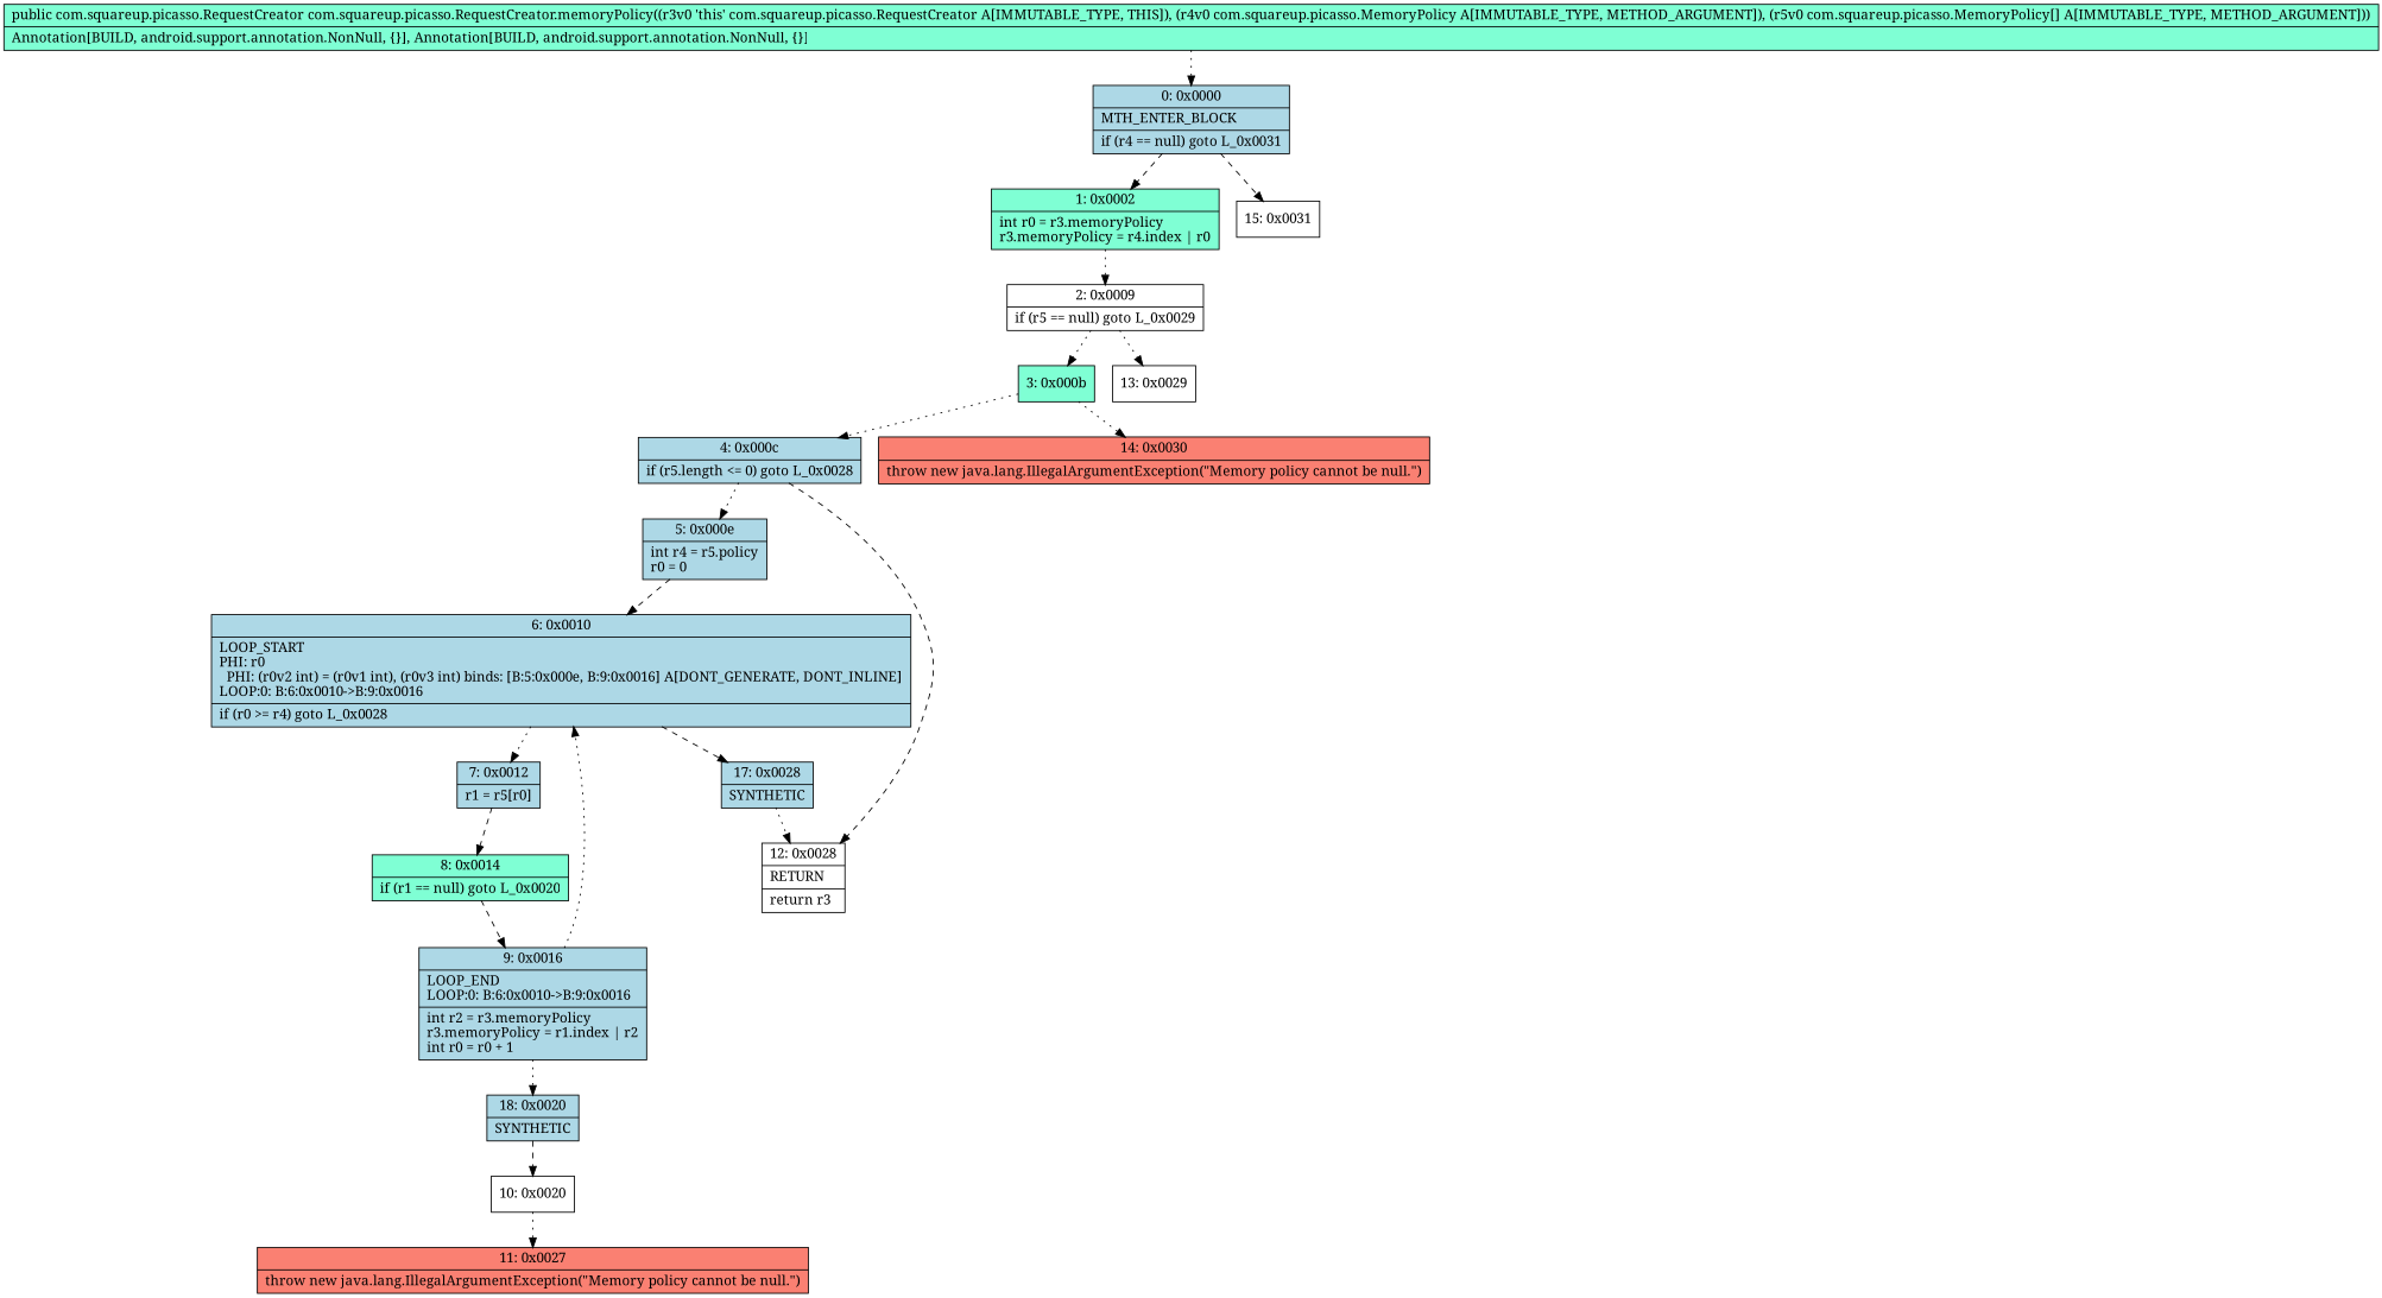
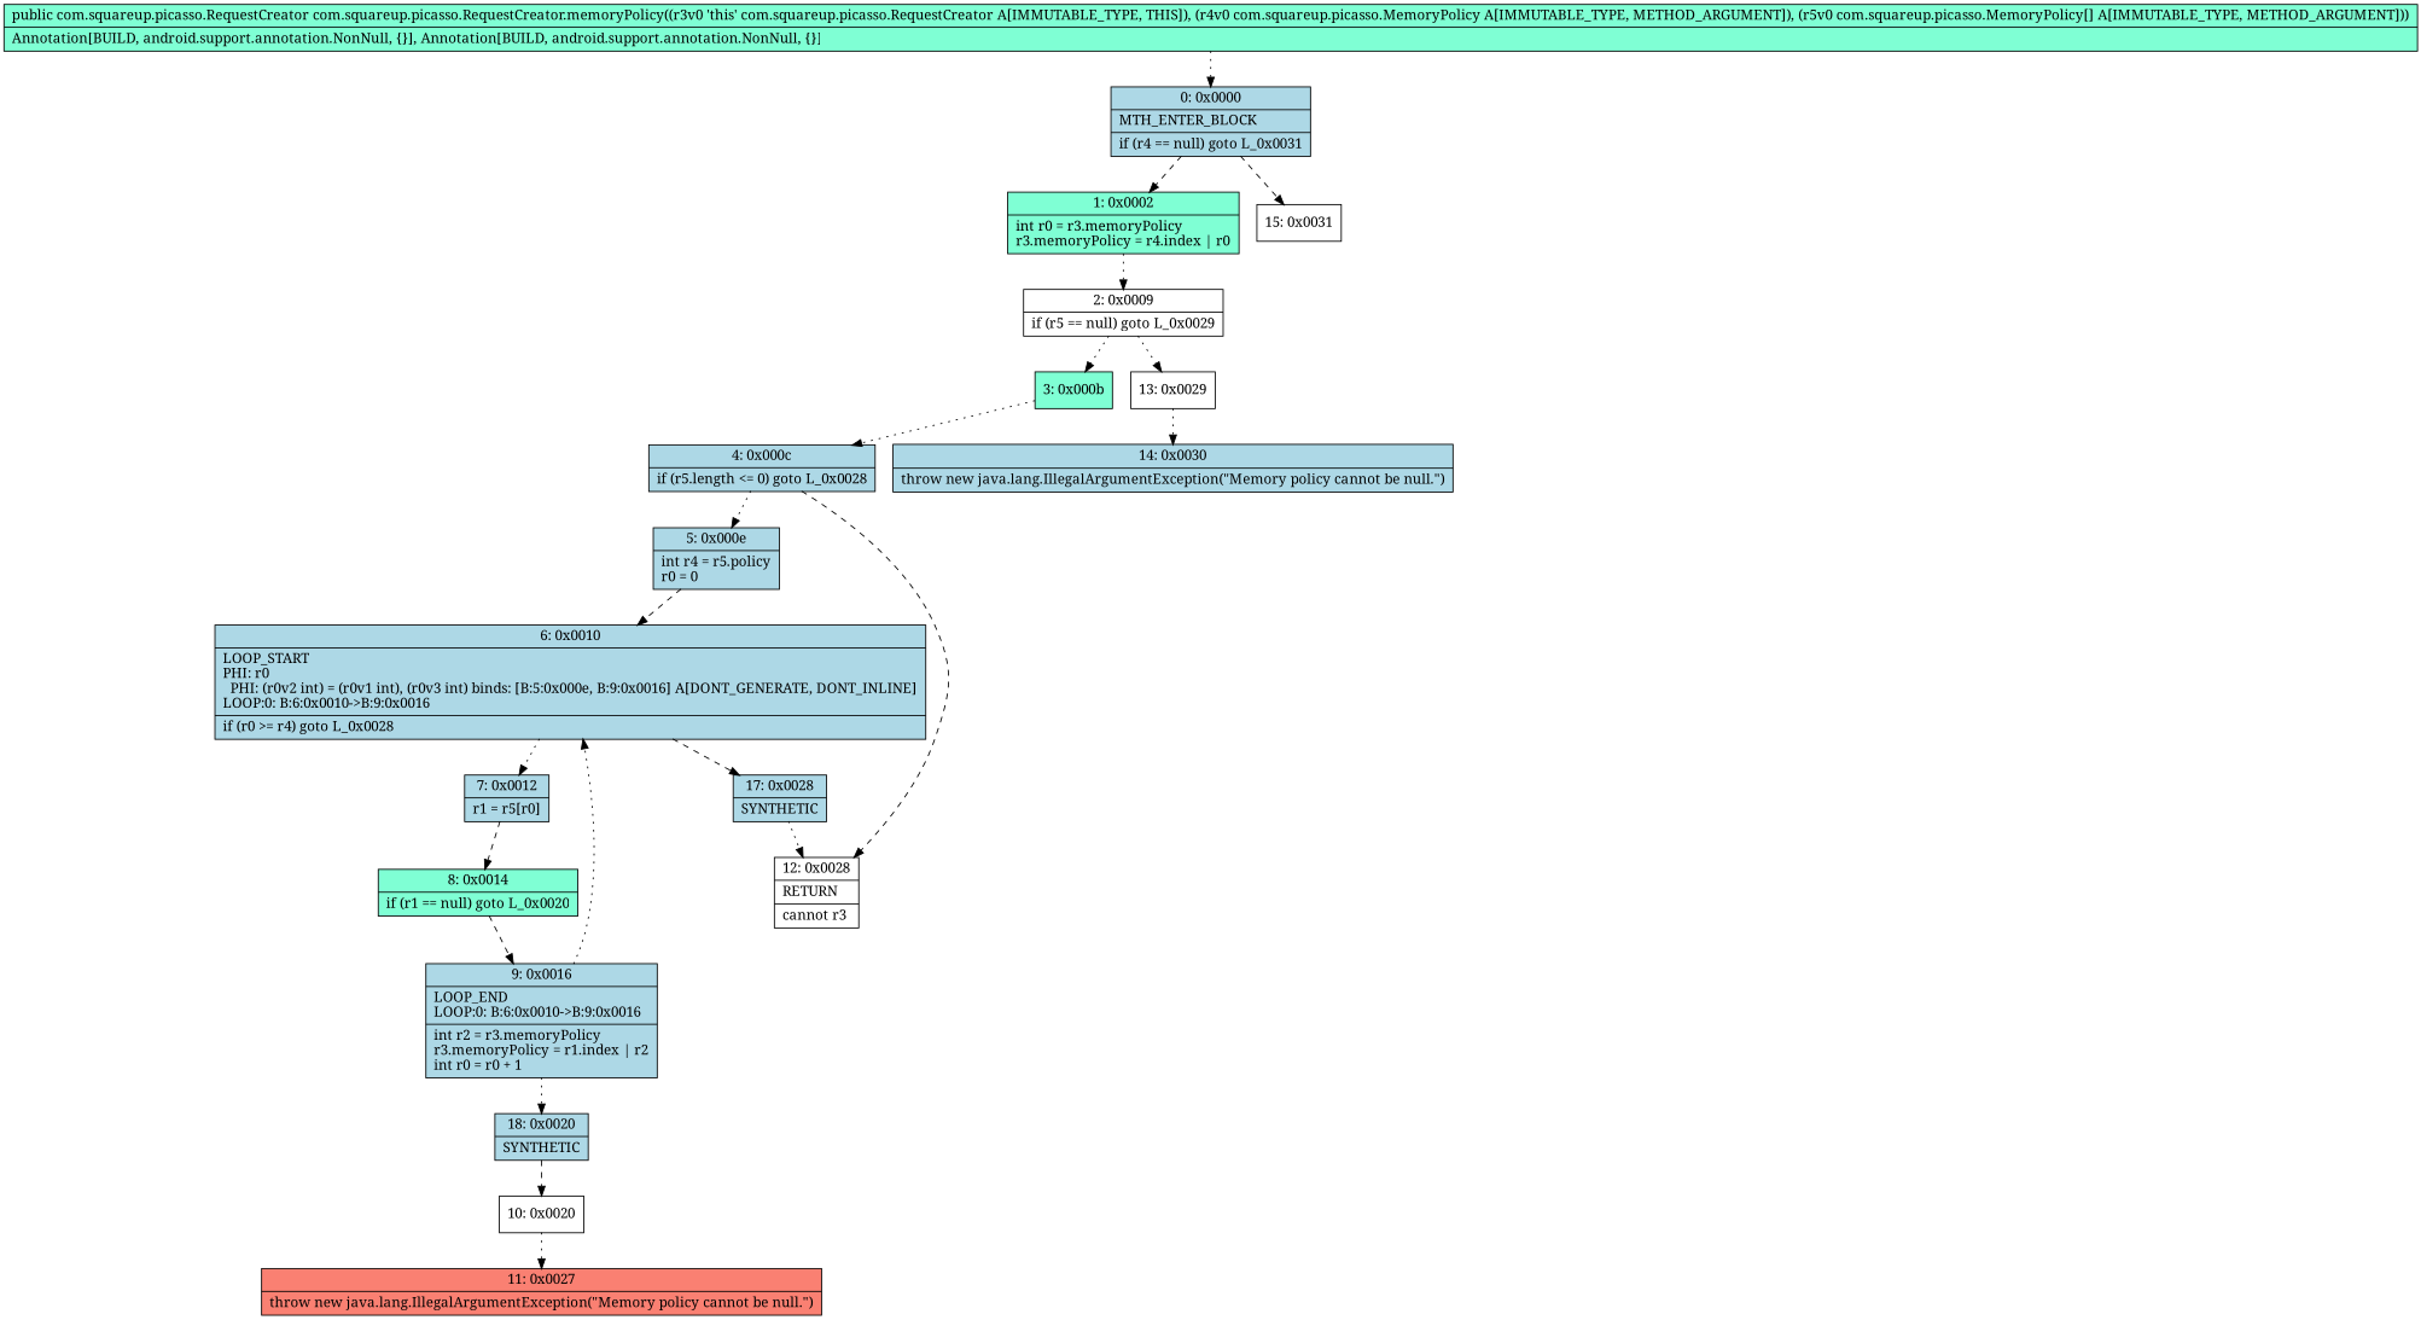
  digraph {
    fontname="Noto Serif"
    node [fillcolor=lightblue fontname="Noto Serif" shape=record style=filled]
    edge [fontname="Noto Serif" style=dotted]
    n1 [label="{0\:\ 0x0000|MTH_ENTER_BLOCK\l|if (r4 == null) goto L_0x0031\l}"]
    n2 [fillcolor=aquamarine label="{1\:\ 0x0002|int r0 = r3.memoryPolicy\lr3.memoryPolicy = r4.index \| r0\l}"]
    n3 [fillcolor=white label="{15\:\ 0x0031}"]
    n4 [fillcolor=white label="{2\:\ 0x0009|if (r5 == null) goto L_0x0029\l}"]
    n5 [fillcolor=aquamarine label="{3\:\ 0x000b}"]
    n6 [fillcolor=white label="{13\:\ 0x0029}"]
    n7 [label="{4\:\ 0x000c|if (r5.length \<= 0) goto L_0x0028\l}"]
-   n8 [fillcolor=salmon label="{14\:\ 0x0030|throw new java.lang.IllegalArgumentException(\"Memory policy cannot be null.\")\l}"]
+   n8 [label="{14\:\ 0x0030|throw new java.lang.IllegalArgumentException(\"Memory policy cannot be null.\")\l}"]
    n9 [label="{5\:\ 0x000e|int r4 = r5.policy\lr0 = 0\l}"]
-   n10 [fillcolor=white label="{12\:\ 0x0028|RETURN\l|return r3\l}"]
+   n10 [fillcolor=white label="{12\:\ 0x0028|RETURN\l|cannot r3\l}"]
    n11 [label="{6\:\ 0x0010|LOOP_START\lPHI: r0 \l  PHI: (r0v2 int) = (r0v1 int), (r0v3 int) binds: [B:5:0x000e, B:9:0x0016] A[DONT_GENERATE, DONT_INLINE]\lLOOP:0: B:6:0x0010\-\>B:9:0x0016\l|if (r0 \>= r4) goto L_0x0028\l}"]
    n12 [label="{7\:\ 0x0012|r1 = r5[r0]\l}"]
    n13 [label="{17\:\ 0x0028|SYNTHETIC\l}"]
    n14 [fillcolor=aquamarine label="{8\:\ 0x0014|if (r1 == null) goto L_0x0020\l}"]
    n15 [label="{9\:\ 0x0016|LOOP_END\lLOOP:0: B:6:0x0010\-\>B:9:0x0016\l|int r2 = r3.memoryPolicy\lr3.memoryPolicy = r1.index \| r2\lint r0 = r0 + 1\l}"]
    n16 [label="{18\:\ 0x0020|SYNTHETIC\l}"]
    n17 [fillcolor=white label="{10\:\ 0x0020}"]
    n18 [fillcolor=salmon label="{11\:\ 0x0027|throw new java.lang.IllegalArgumentException(\"Memory policy cannot be null.\")\l}"]
    n19 [fillcolor=aquamarine label="{public com.squareup.picasso.RequestCreator com.squareup.picasso.RequestCreator.memoryPolicy((r3v0 'this' com.squareup.picasso.RequestCreator A[IMMUTABLE_TYPE, THIS]), (r4v0 com.squareup.picasso.MemoryPolicy A[IMMUTABLE_TYPE, METHOD_ARGUMENT]), (r5v0 com.squareup.picasso.MemoryPolicy[] A[IMMUTABLE_TYPE, METHOD_ARGUMENT]))  | Annotation[BUILD, android.support.annotation.NonNull, \{\}], Annotation[BUILD, android.support.annotation.NonNull, \{\}]\l}"]
    n1 -> n2 [style=dashed]
    n1 -> n3 [style=dashed]
    n2 -> n4
    n4 -> n5
    n4 -> n6
    n5 -> n7
-   n5 -> n8
+   n6 -> n8
    n7 -> n9
    n7 -> n10 [style=dashed]
    n9 -> n11 [style=dashed]
    n11 -> n12
    n11 -> n13 [style=dashed]
    n12 -> n14 [style=dashed]
    n13 -> n10
    n14 -> n15 [style=dashed]
    n15 -> n11
    n15 -> n16
    n16 -> n17 [style=dashed]
    n17 -> n18
    n19 -> n1
  }
